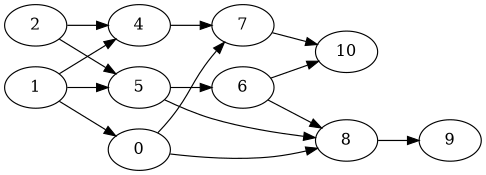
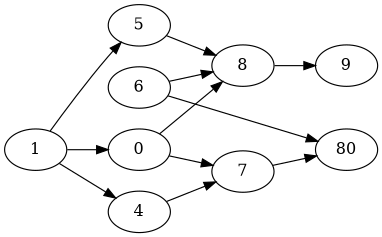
  digraph {
    rankdir=LR
    node [alpha=0.14]
    1 [expect_size=47468544]
    n2 [expect_size=15493120 label=0]
    4 [alpha=0.20 expect_size=44764160]
    5 [alpha=0.07 expect_size=26677248]
    7 [alpha=0.03 expect_size=12021760]
    8 [alpha=0.12 expect_size=51573760]
    6 [alpha=0.03 expect_size=12163072]
-   10 [alpha=0.04 expect_size=22888448]
+   10 [alpha=0.04 expect_size=22888448 label=80]
    9 [alpha=0.13 expect_size=18994176]
-   2 [alpha=0.00 expect_size=38285312]
    1 -> n2
    1 -> 4
    1 -> 5
    n2 -> 7
    n2 -> 8
    4 -> 7
    5 -> 8
-   5 -> 6
    7 -> 10
    8 -> 9
    6 -> 8
    6 -> 10
-   2 -> 4
-   2 -> 5
  }
